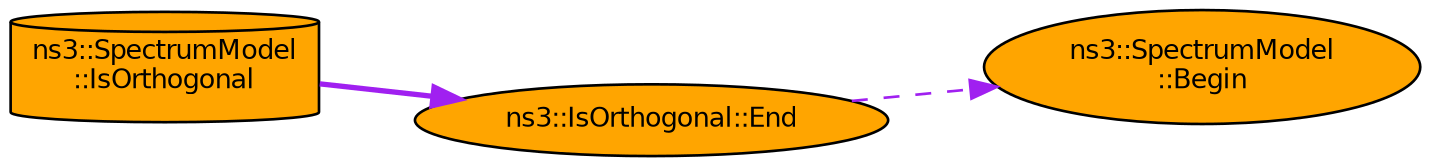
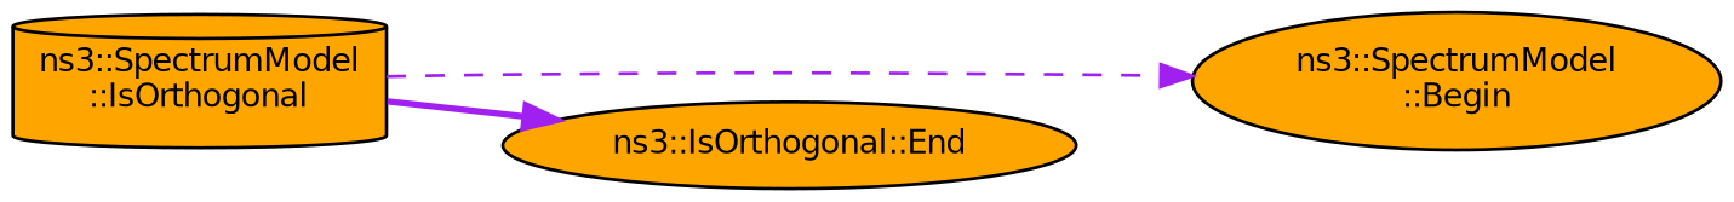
  digraph {
    rankdir=LR
    node [color=black fillcolor=orange fontname=Helvetica fontsize=10 shape=ellipse style=filled]
    edge [color=purple fontname=Helvetica fontsize=10 labelfontname=Helvetica labelfontsize=10]
    n1 [fontcolor=black height=0.2 label="ns3::SpectrumModel\l::IsOrthogonal" shape=cylinder width=0.4]
    n2 [height=0.2 label="ns3::SpectrumModel\l::Begin" width=0.4]
    n3 [height=0.2 label="ns3::IsOrthogonal::End" width=0.4]
-   n3 -> n2 [style=dashed]
+   n1 -> n2 [style=dashed]
    n1 -> n3 [style=bold]
  }
